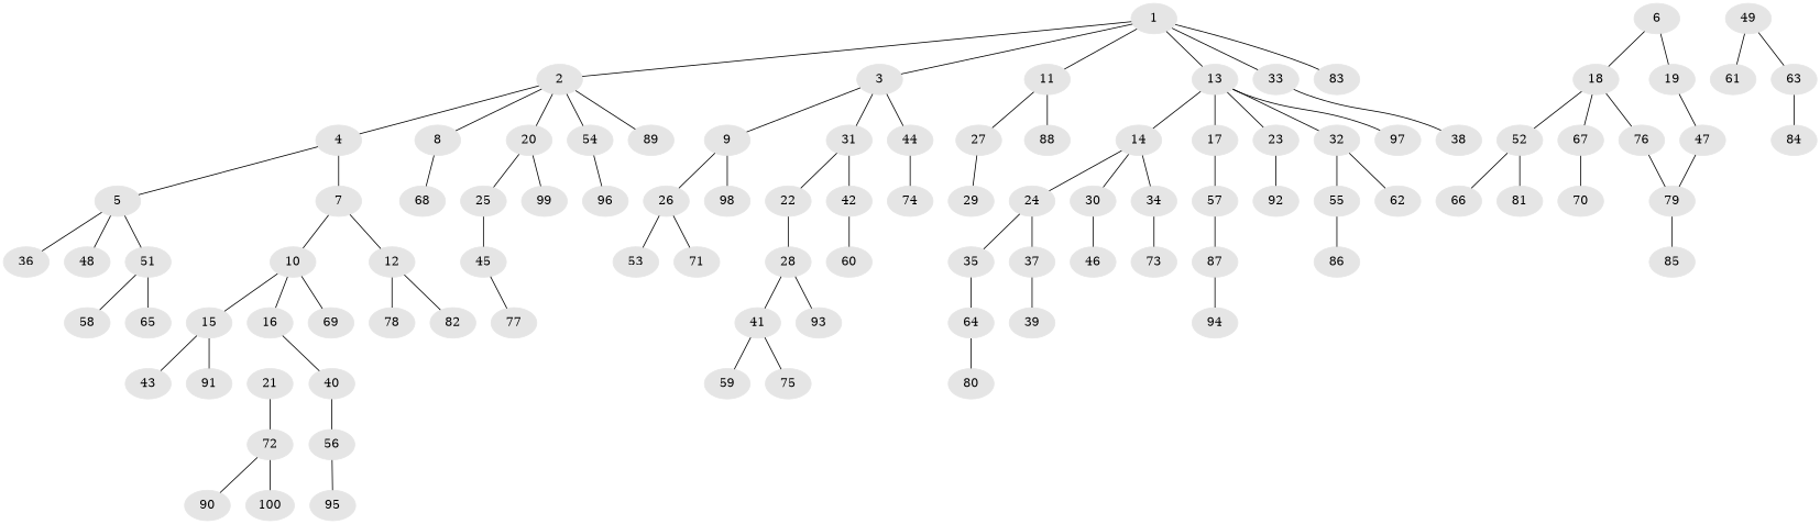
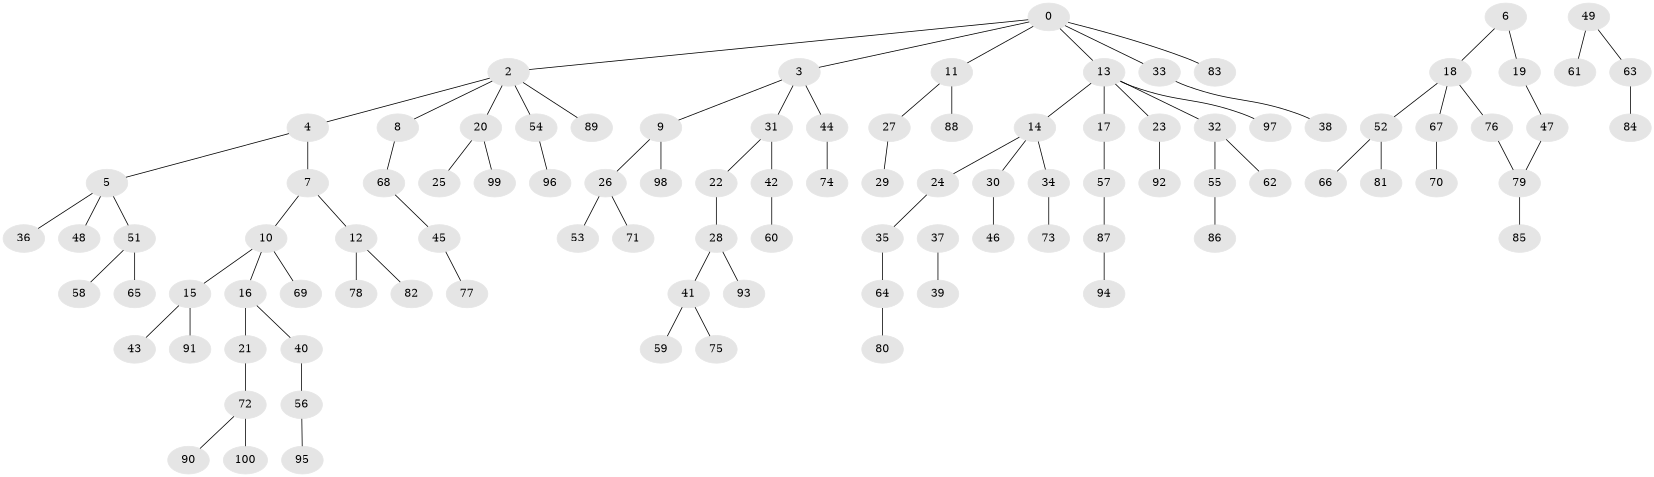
  graph {
    node [color=gray90 style=filled]
-   1
+   1 [label=0]
    2
    3
    11
    13
    33
    83
    4
    8
    20
    54
    89
    9
    31
    44
    6
    18
    19
    27
    88
    14
    17
    23
    32
    97
    38
    5
    7
    68
    25
    99
    96
    26
    98
    22
    28
    42
    74
    36
    48
    51
    10
    12
    58
    65
    52
    67
    76
    47
    15
    16
    69
    78
    82
    53
    71
    43
    91
    21
    40
    29
    24
    30
    34
    57
    92
    55
    62
    35
    37
    46
    73
    72
    56
    87
    66
    81
    70
    79
    45
    90
    100
    41
    93
    64
    39
    77
    59
    75
    60
    86
    80
    95
    49
    61
    63
    84
    94
    85
    1 -- 2
    1 -- 3
    1 -- 11
    1 -- 13
    1 -- 33
    1 -- 83
    2 -- 4
    2 -- 8
    2 -- 20
    2 -- 54
    2 -- 89
    3 -- 9
    3 -- 31
    3 -- 44
    11 -- 27
    11 -- 88
    13 -- 14
    13 -- 17
    13 -- 23
    13 -- 32
    13 -- 97
    33 -- 38
    4 -- 5
    4 -- 7
    8 -- 68
    20 -- 25
    20 -- 99
    54 -- 96
    9 -- 26
    9 -- 98
    31 -- 22
    31 -- 42
    44 -- 74
    6 -- 18
    6 -- 19
    18 -- 52
    18 -- 67
    18 -- 76
    19 -- 47
    27 -- 29
    14 -- 24
    14 -- 30
    14 -- 34
    17 -- 57
    23 -- 92
    32 -- 55
    32 -- 62
    5 -- 36
    5 -- 48
    5 -- 51
    7 -- 10
    7 -- 12
-   25 -- 45
+   68 -- 45
    26 -- 53
    26 -- 71
    22 -- 28
    28 -- 41
    28 -- 93
    42 -- 60
    51 -- 58
    51 -- 65
    10 -- 15
    10 -- 16
    10 -- 69
    12 -- 78
    12 -- 82
    52 -- 66
    52 -- 81
    67 -- 70
    76 -- 79
    47 -- 79
    15 -- 43
    15 -- 91
+   16 -- 21
    16 -- 40
    21 -- 72
    40 -- 56
    24 -- 35
-   24 -- 37
    30 -- 46
    34 -- 73
    57 -- 87
    55 -- 86
    35 -- 64
    37 -- 39
    72 -- 90
    72 -- 100
    56 -- 95
    87 -- 94
    79 -- 85
    45 -- 77
    41 -- 59
    41 -- 75
    64 -- 80
    49 -- 61
    49 -- 63
    63 -- 84
  }
